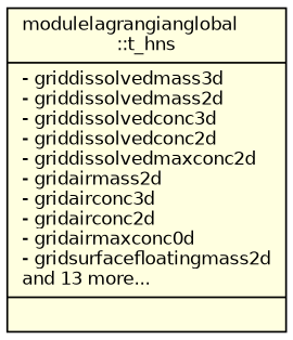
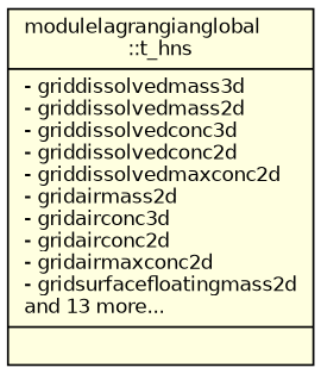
  digraph {
-   n1 [color=black fillcolor=lightyellow fontcolor=black fontname=Helvetica fontsize=10 height=0.2 label="{modulelagrangianglobal\l::t_hns\n|- griddissolvedmass3d\l- griddissolvedmass2d\l- griddissolvedconc3d\l- griddissolvedconc2d\l- griddissolvedmaxconc2d\l- gridairmass2d\l- gridairconc3d\l- gridairconc2d\l- gridairmaxconc0d\l- gridsurfacefloatingmass2d\land 13 more...\l|}" shape=record style=filled width=0.4]
+   n1 [color=black fillcolor=lightyellow fontcolor=black fontname=Helvetica fontsize=10 height=0.2 label="{modulelagrangianglobal\l::t_hns\n|- griddissolvedmass3d\l- griddissolvedmass2d\l- griddissolvedconc3d\l- griddissolvedconc2d\l- griddissolvedmaxconc2d\l- gridairmass2d\l- gridairconc3d\l- gridairconc2d\l- gridairmaxconc2d\l- gridsurfacefloatingmass2d\land 13 more...\l|}" shape=record style=filled width=0.4]
  }
